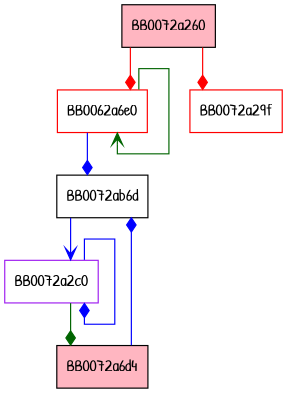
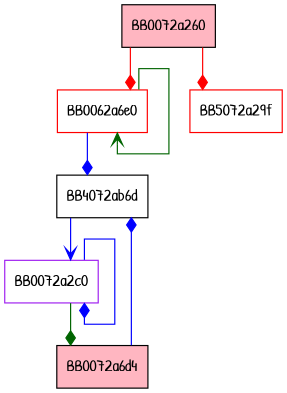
  digraph {
    fontname="Patrick Hand"
    splines=ortho
    node [color=black fillcolor=white fontname="Patrick Hand" shape=box style=filled]
    edge [arrowhead=diamond color=blue fontname="Patrick Hand"]
    BB0072a260 [fillcolor=lightpink]
    n2 [color=red label=BB0062a6e0]
-   BB0072a29f [color=red]
-   BB0072ab6d
+   BB0072a29f [color=red label=BB5072a29f]
+   BB0072ab6d [label=BB4072ab6d]
    BB0072a2c0 [color=purple]
    BB0072a6d4 [fillcolor=lightpink]
    BB0072a260 -> n2 [color=red]
    BB0072a260 -> BB0072a29f [color=red]
    n2 -> n2 [arrowhead=vee color=darkgreen]
    n2 -> BB0072ab6d
    BB0072ab6d -> BB0072a2c0 [arrowhead=vee]
    BB0072a2c0 -> BB0072a2c0
    BB0072a2c0 -> BB0072a6d4 [color=darkgreen]
    BB0072a6d4 -> BB0072ab6d
  }
